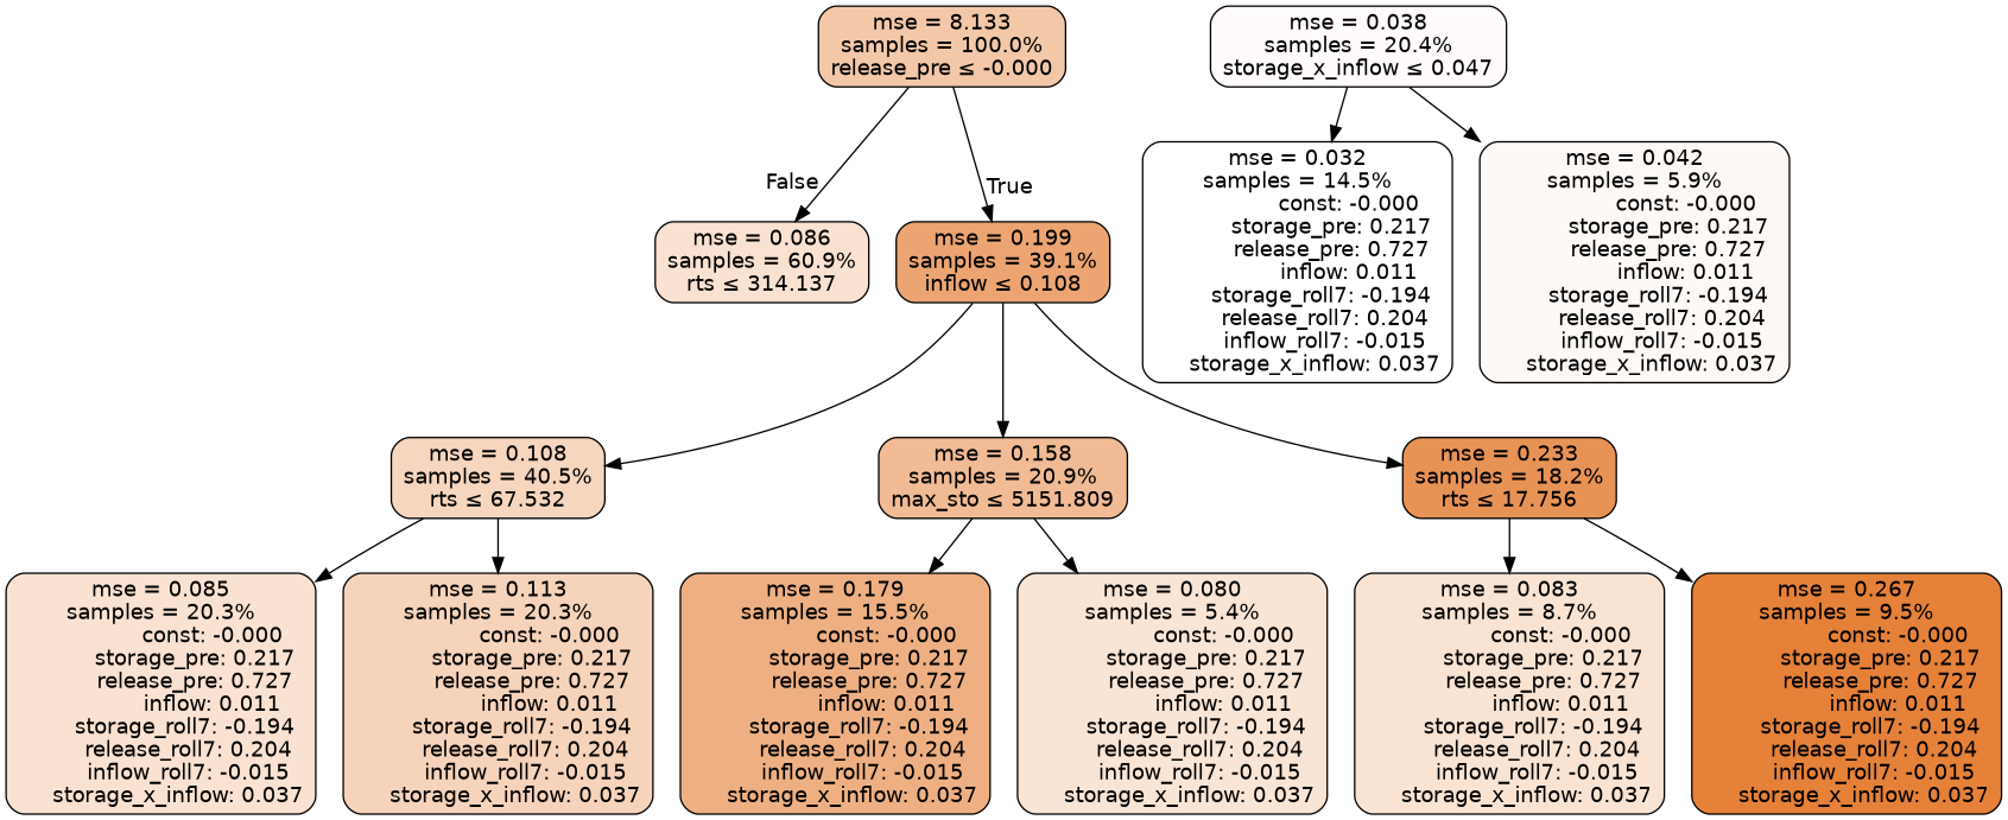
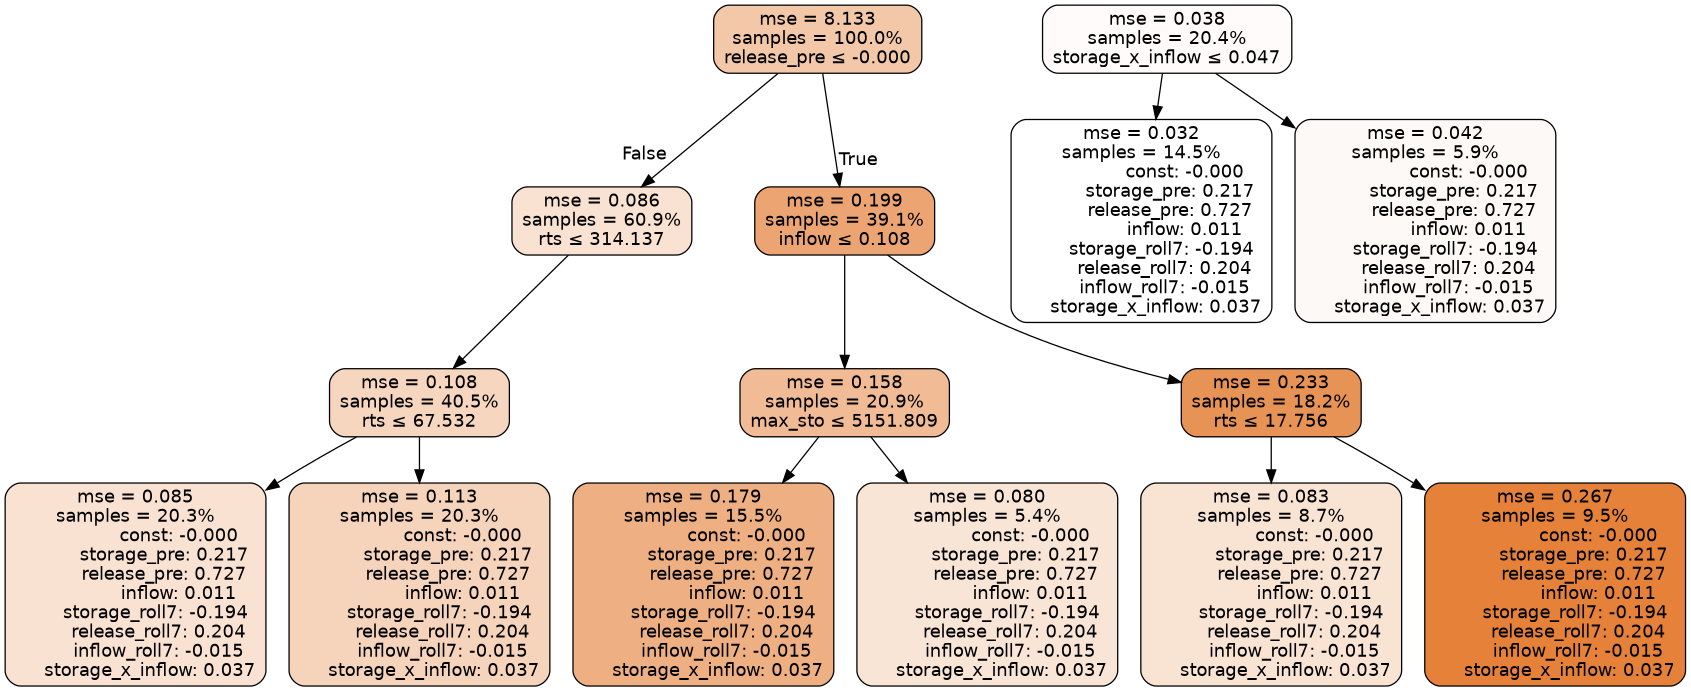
  digraph {
    node [color=black fontname=helvetica shape=rectangle style="filled, rounded"]
    edge [fontname=helvetica]
    n1 [fillcolor="#f3c8a9" label="mse = 8.133\nsamples = 100.0%\nrelease_pre &le; -0.000"]
    n2 [fillcolor="#f9e2d1" label="mse = 0.086\nsamples = 60.9%\nrts &le; 314.137"]
    n3 [fillcolor="#eca572" label="mse = 0.199\nsamples = 39.1%\ninflow &le; 0.108"]
    n4 [fillcolor="#f6d6bf" label="mse = 0.108\nsamples = 40.5%\nrts &le; 67.532"]
    n5 [fillcolor="#f1bb95" label="mse = 0.158\nsamples = 20.9%\nmax_sto &le; 5151.809"]
    n6 [fillcolor="#e89356" label="mse = 0.233\nsamples = 18.2%\nrts &le; 17.756"]
    n7 [fillcolor="#f9e2d2" label="mse = 0.085\nsamples = 20.3%\n               const: -0.000\n          storage_pre: 0.217\n          release_pre: 0.727\n               inflow: 0.011\n       storage_roll7: -0.194\n        release_roll7: 0.204\n        inflow_roll7: -0.015\n     storage_x_inflow: 0.037"]
    n8 [fillcolor="#f6d3bb" label="mse = 0.113\nsamples = 20.3%\n               const: -0.000\n          storage_pre: 0.217\n          release_pre: 0.727\n               inflow: 0.011\n       storage_roll7: -0.194\n        release_roll7: 0.204\n        inflow_roll7: -0.015\n     storage_x_inflow: 0.037"]
    n9 [fillcolor="#fefbfa" label="mse = 0.038\nsamples = 20.4%\nstorage_x_inflow &le; 0.047"]
    n10 [fillcolor="#ffffff" label="mse = 0.032\nsamples = 14.5%\n               const: -0.000\n          storage_pre: 0.217\n          release_pre: 0.727\n               inflow: 0.011\n       storage_roll7: -0.194\n        release_roll7: 0.204\n        inflow_roll7: -0.015\n     storage_x_inflow: 0.037"]
    n11 [fillcolor="#fdf9f6" label="mse = 0.042\nsamples = 5.9%\n               const: -0.000\n          storage_pre: 0.217\n          release_pre: 0.727\n               inflow: 0.011\n       storage_roll7: -0.194\n        release_roll7: 0.204\n        inflow_roll7: -0.015\n     storage_x_inflow: 0.037"]
    n12 [fillcolor="#eeb083" label="mse = 0.179\nsamples = 15.5%\n               const: -0.000\n          storage_pre: 0.217\n          release_pre: 0.727\n               inflow: 0.011\n       storage_roll7: -0.194\n        release_roll7: 0.204\n        inflow_roll7: -0.015\n     storage_x_inflow: 0.037"]
    n13 [fillcolor="#f9e5d6" label="mse = 0.080\nsamples = 5.4%\n               const: -0.000\n          storage_pre: 0.217\n          release_pre: 0.727\n               inflow: 0.011\n       storage_roll7: -0.194\n        release_roll7: 0.204\n        inflow_roll7: -0.015\n     storage_x_inflow: 0.037"]
    n14 [fillcolor="#f9e4d4" label="mse = 0.083\nsamples = 8.7%\n               const: -0.000\n          storage_pre: 0.217\n          release_pre: 0.727\n               inflow: 0.011\n       storage_roll7: -0.194\n        release_roll7: 0.204\n        inflow_roll7: -0.015\n     storage_x_inflow: 0.037"]
    n15 [fillcolor="#e58139" label="mse = 0.267\nsamples = 9.5%\n               const: -0.000\n          storage_pre: 0.217\n          release_pre: 0.727\n               inflow: 0.011\n       storage_roll7: -0.194\n        release_roll7: 0.204\n        inflow_roll7: -0.015\n     storage_x_inflow: 0.037"]
    n1 -> n2 [headlabel=False labelangle=45 labeldistance=2.5]
    n1 -> n3 [headlabel=True labelangle=-45 labeldistance=2.5]
-   n3 -> n4
+   n2 -> n4
    n3 -> n5
    n3 -> n6
    n4 -> n7
    n4 -> n8
    n5 -> n12
    n5 -> n13
    n6 -> n14
    n6 -> n15
    n9 -> n10
    n9 -> n11
  }
